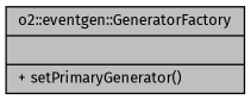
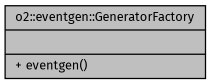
  digraph {
    fontname="Fira Sans"
-   n1 [color=black fillcolor=grey75 fontcolor=black fontname="Fira Sans" fontsize=10 height=0.2 label="{o2::eventgen::GeneratorFactory\n||+ setPrimaryGenerator()\l}" shape=record style=filled width=0.4]
+   n1 [color=black fillcolor=grey75 fontcolor=black fontname="Fira Sans" fontsize=10 height=0.2 label="{o2::eventgen::GeneratorFactory\n||+ eventgen()\l}" shape=record style=filled width=0.4]
  }
